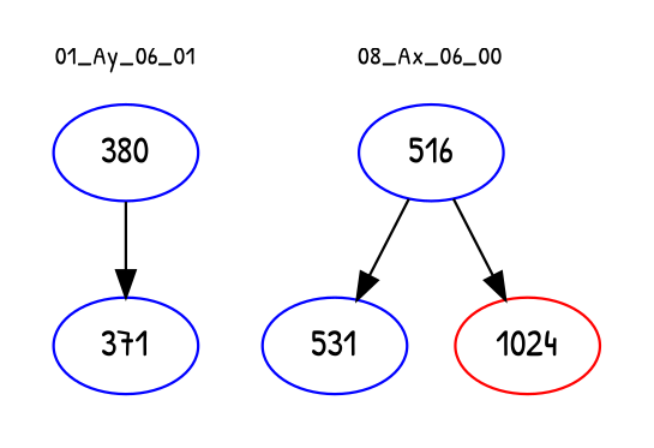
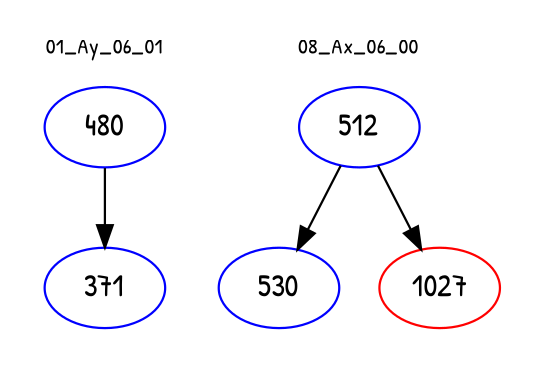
  digraph {
    fontname="Patrick Hand"
    node [color=blue fontname="Patrick Hand"]
    edge [color=black fontname="Patrick Hand"]
-   n1 [label=380]
+   n1 [label=480]
    n2 [label=371]
-   n3 [label=516]
-   n4 [label=531]
-   n5 [color=red label=1024]
+   n3 [label=512]
+   n4 [label=530]
+   n5 [color=red label=1027]
    subgraph cluster_1 {
      color=white
      fontsize=10
      label="01_Ay_06_01"
      n1
      n2
    }
    subgraph cluster_2 {
      color=white
      fontsize=10
      label="08_Ax_06_00"
      n3
      n4
      n5
    }
    n1 -> n2
    n3 -> n4
    n3 -> n5
  }
